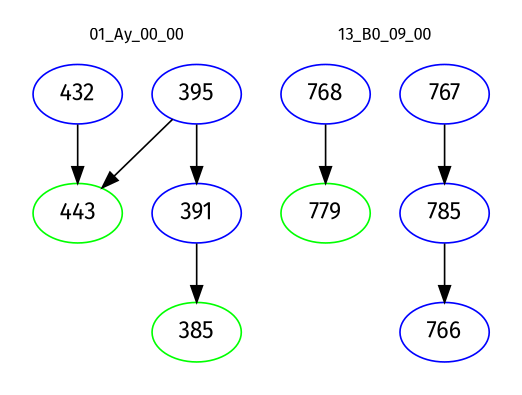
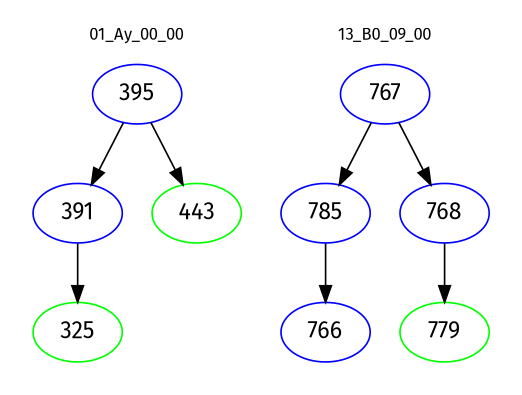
  digraph {
    fontname="Fira Sans"
    node [color=blue fontname="Fira Sans"]
    edge [color=black fontname="Fira Sans"]
    n1 [label=395]
    n2 [label=391]
-   n3 [label=432]
-   n4 [color=green label=385]
+   n4 [color=green label=325]
    n5 [color=green label=443]
    n6 [label=767]
    n7 [label=785]
    n8 [label=768]
    n9 [label=766]
    n10 [color=green label=779]
    subgraph cluster_1 {
      color=white
      fontsize=10
      label="01_Ay_00_00"
      n1
      n2
-     n3
      n4
      n5
    }
    subgraph cluster_2 {
      color=white
      fontsize=10
      label="13_B0_09_00"
      n6
      n7
      n8
      n9
      n10
    }
    n1 -> n2
    n1 -> n5
    n2 -> n4
-   n3 -> n5
    n6 -> n7
+   n6 -> n8
    n7 -> n9
    n8 -> n10
  }
